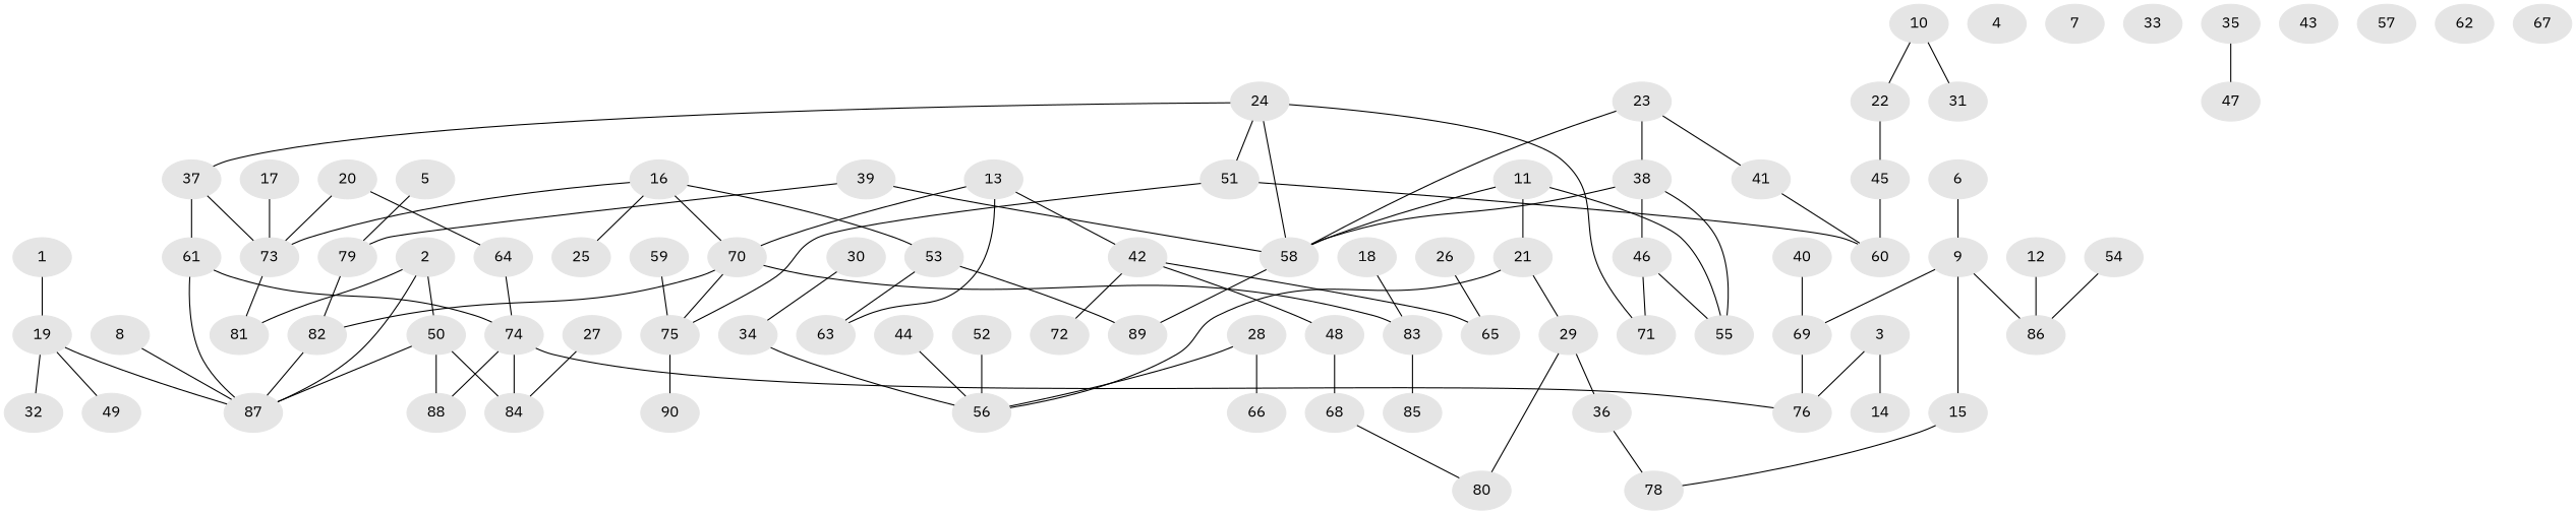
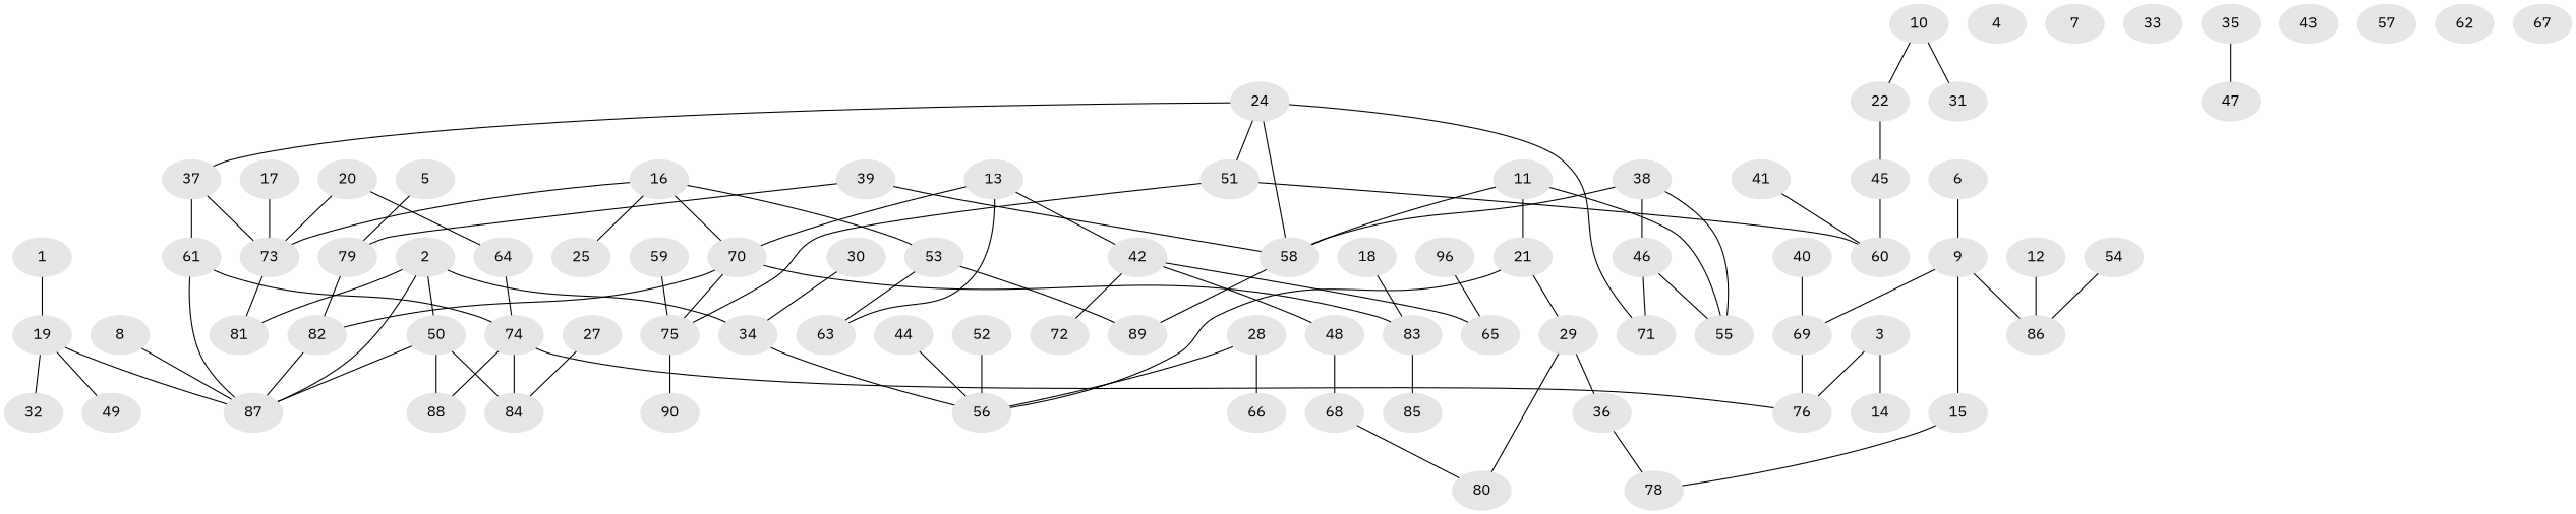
  graph {
    fontname="IBM Plex Sans"
    node [color=gray90 fontname="IBM Plex Sans" style=filled]
    edge [fontname="IBM Plex Sans"]
    1
    19
    87
    32
    49
    2
    34
    50
    81
    56
    84
    88
    59
    75
    3
    14
    76
    4
    5
    79
    82
    6
    9
    15
    69
    86
    7
    8
    78
    10
    22
    31
    45
    11
    21
    55
    58
    29
    89
    12
    13
    42
    63
    70
    65
    48
    72
    83
    16
    25
    53
    73
    17
    18
    85
    20
    64
    40
    36
    80
    60
-   23
    38
    41
    46
    24
    37
    51
    71
    61
-   26
+   26 [label=96]
    27
    28
    66
    30
    33
    35
    47
    74
    39
    68
    43
    44
    90
    52
    54
    57
    62
    67
    1 -- 19
    19 -- 87
    19 -- 32
    19 -- 49
    2 -- 87
+   2 -- 34
    2 -- 50
    2 -- 81
    34 -- 56
    50 -- 87
    50 -- 84
    50 -- 88
    59 -- 75
    75 -- 90
    3 -- 14
    3 -- 76
    5 -- 79
    79 -- 82
    82 -- 87
    6 -- 9
    9 -- 15
    9 -- 69
    9 -- 86
    15 -- 78
    69 -- 76
    8 -- 87
    10 -- 22
    10 -- 31
    22 -- 45
    45 -- 60
    11 -- 21
    11 -- 55
    11 -- 58
    21 -- 56
    21 -- 29
    58 -- 89
    29 -- 36
    29 -- 80
    12 -- 86
    13 -- 42
    13 -- 63
    13 -- 70
    42 -- 65
    42 -- 48
    42 -- 72
    70 -- 75
    70 -- 82
    70 -- 83
    48 -- 68
    83 -- 85
    16 -- 70
    16 -- 25
    16 -- 53
    16 -- 73
    53 -- 89
    53 -- 63
    73 -- 81
    17 -- 73
    18 -- 83
    20 -- 73
    20 -- 64
    64 -- 74
    40 -- 69
    36 -- 78
-   23 -- 58
-   23 -- 38
-   23 -- 41
    38 -- 55
    38 -- 58
    38 -- 46
    41 -- 60
    46 -- 55
    46 -- 71
    24 -- 58
    24 -- 37
    24 -- 51
    24 -- 71
    37 -- 73
    37 -- 61
    51 -- 75
    51 -- 60
    61 -- 87
    61 -- 74
    26 -- 65
    27 -- 84
    28 -- 56
    28 -- 66
    30 -- 34
    35 -- 47
    74 -- 84
    74 -- 88
    74 -- 76
    39 -- 79
    39 -- 58
    68 -- 80
    44 -- 56
    52 -- 56
    54 -- 86
  }
